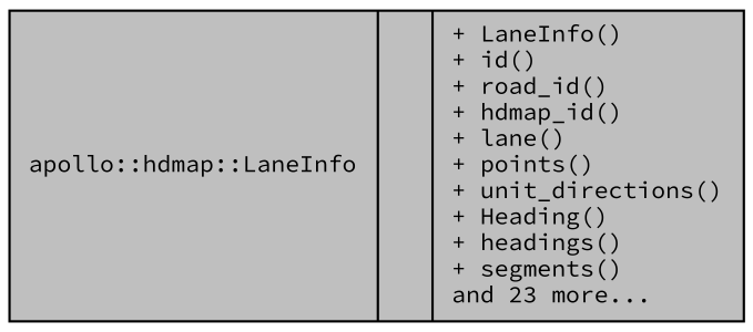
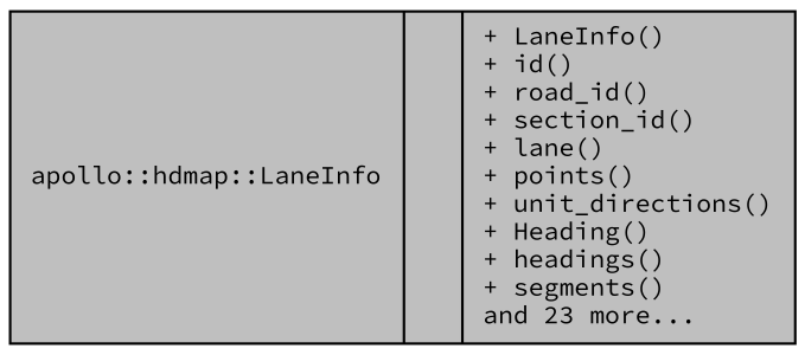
  digraph {
    rankdir=LR
    fontname="Source Code Pro"
-   n1 [color=black fillcolor=grey75 fontcolor=black fontname="Source Code Pro" fontsize=10 height=0.2 label="{apollo::hdmap::LaneInfo\n||+ LaneInfo()\l+ id()\l+ road_id()\l+ hdmap_id()\l+ lane()\l+ points()\l+ unit_directions()\l+ Heading()\l+ headings()\l+ segments()\land 23 more...\l}" shape=record style=filled width=0.4]
+   n1 [color=black fillcolor=grey75 fontcolor=black fontname="Source Code Pro" fontsize=10 height=0.2 label="{apollo::hdmap::LaneInfo\n||+ LaneInfo()\l+ id()\l+ road_id()\l+ section_id()\l+ lane()\l+ points()\l+ unit_directions()\l+ Heading()\l+ headings()\l+ segments()\land 23 more...\l}" shape=record style=filled width=0.4]
  }
